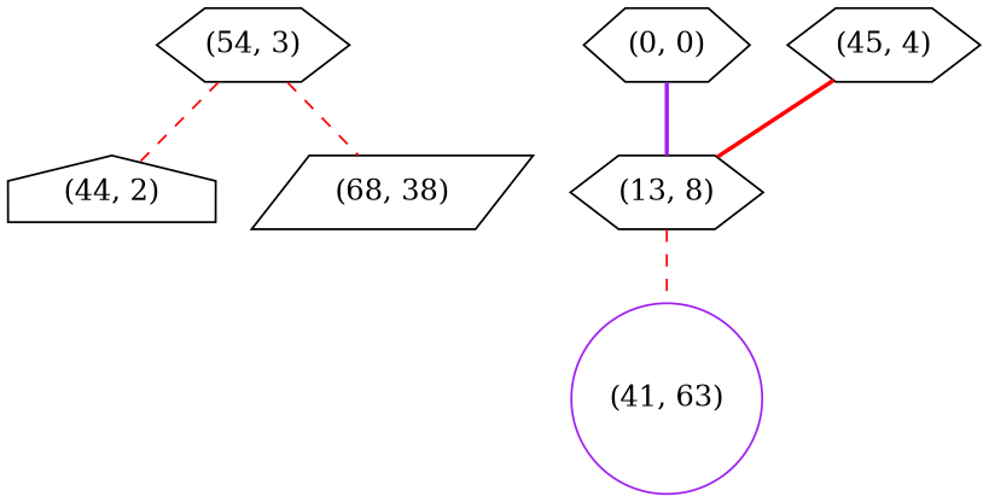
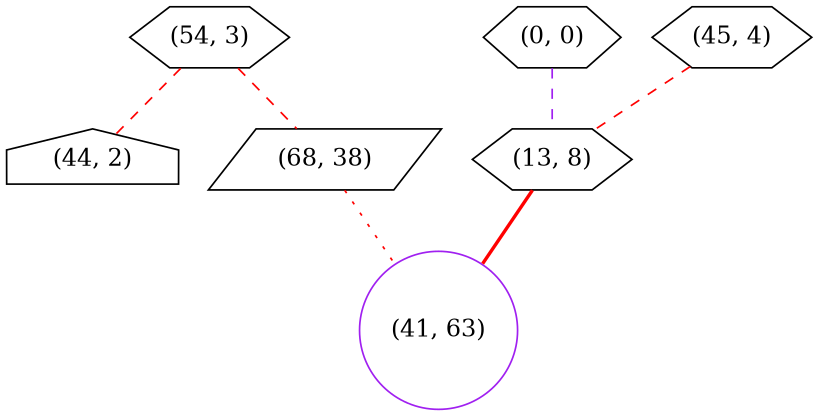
  graph {
    node [color=black shape=hexagon]
    edge [color=red style=dashed weight=1]
    "(44, 2)" [shape=house]
    "(54, 3)"
    "(68, 38)" [shape=parallelogram]
    "(41, 63)" [color=purple shape=circle]
    "(0, 0)"
    "(13, 8)"
    "(45, 4)"
    "(54, 3)" -- "(44, 2)"
    "(54, 3)" -- "(68, 38)"
-   "(0, 0)" -- "(13, 8)" [color=purple style=bold weight=4]
-   "(13, 8)" -- "(41, 63)"
-   "(45, 4)" -- "(13, 8)" [style=bold]
+   "(68, 38)" -- "(41, 63)" [style=dotted]
+   "(0, 0)" -- "(13, 8)" [color=purple weight=4]
+   "(13, 8)" -- "(41, 63)" [style=bold]
+   "(45, 4)" -- "(13, 8)"
  }
